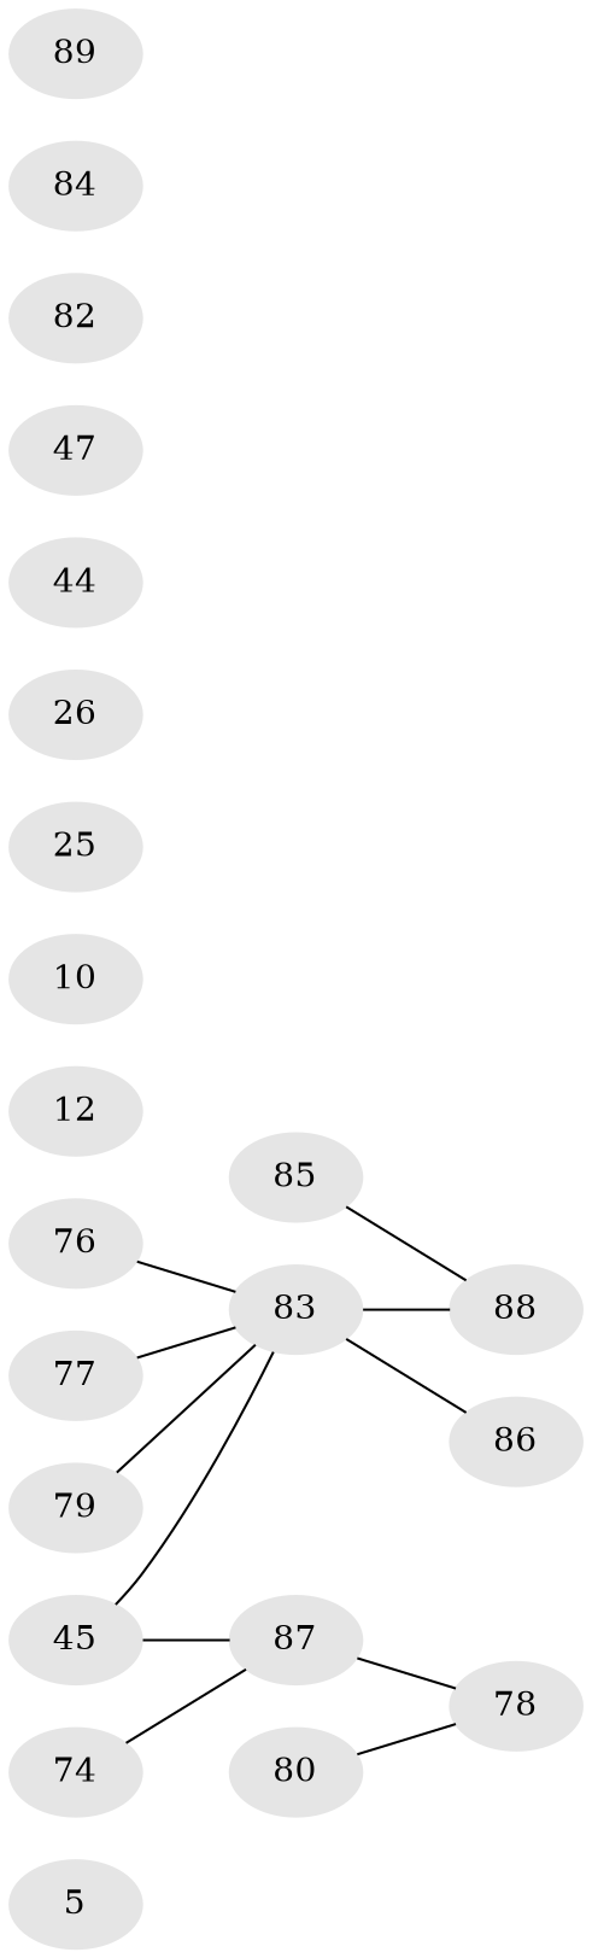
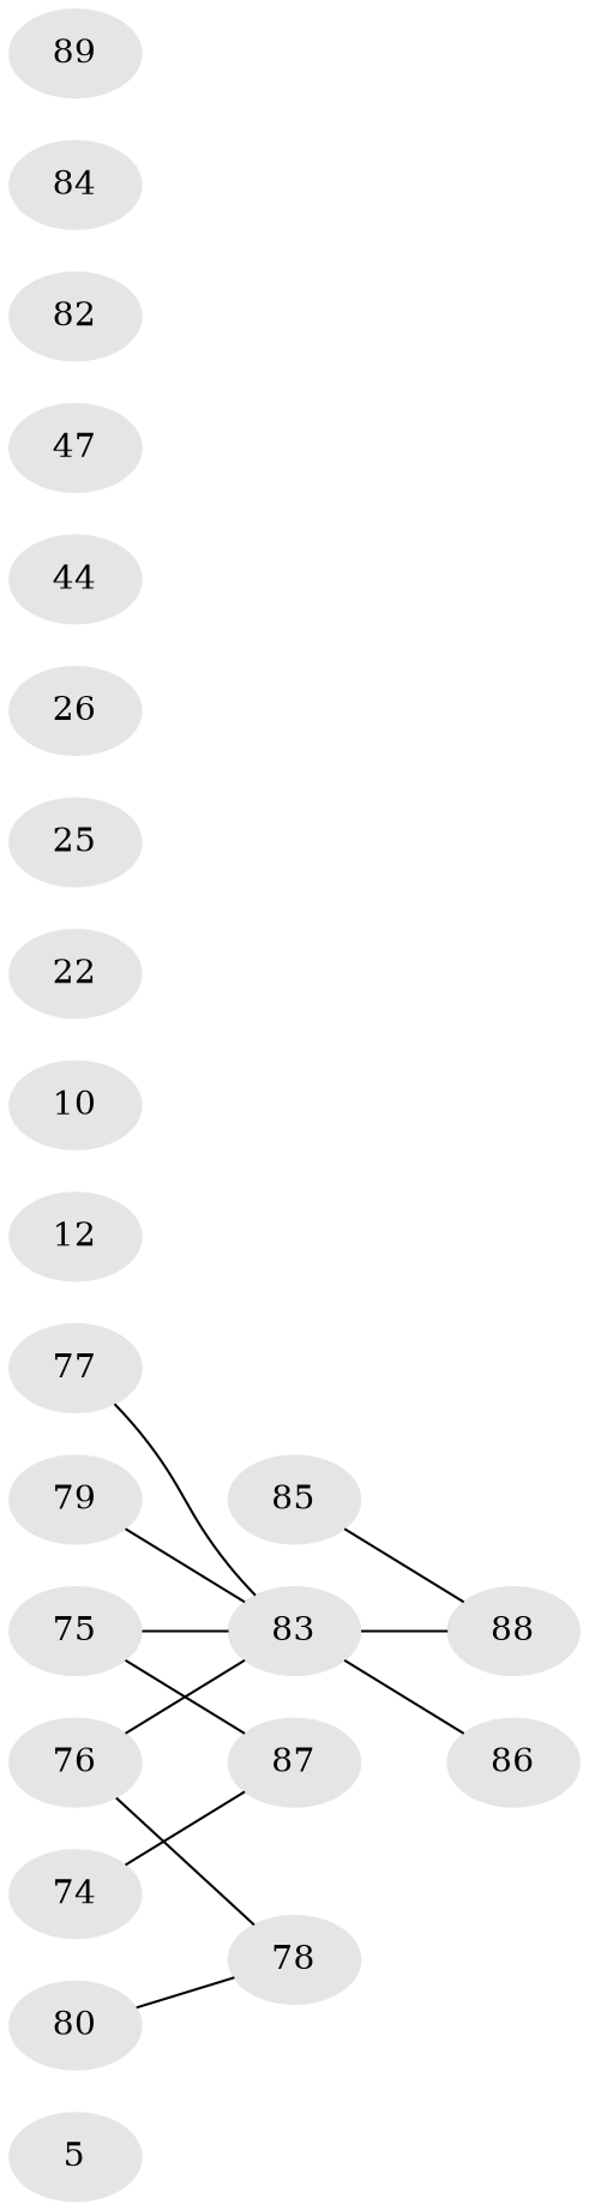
  graph {
    rankdir=LR
    node [color=gray90 style=filled]
    5
    76 [super="+55+36+60+19"]
    83 [super="+51+15+65+67"]
    78 [super="+52+73"]
    87 [super="+9+37+72"]
    12 [super="+2"]
    n7 [label=10]
+   22
    25
    26
    44 [super="+3"]
    47
    88 [super="+64+69+68"]
    86 [super="+58+70"]
    74 [super="+66"]
-   75 [super="+61+71" label=45]
+   75 [super="+61+71"]
    77
    79 [super="+49"]
    80 [super="+10"]
    82 [super="+11+43"]
    84 [super="+30+81"]
    85 [super="+33"]
    89
    76 -- 83 [weight=4]
-   87 -- 78
+   76 -- 78
    83 -- 88 [weight=4]
    83 -- 86
    74 -- 87
    75 -- 83 [weight=2]
    75 -- 87 [weight=2]
    77 -- 83
    79 -- 83
    80 -- 78
    85 -- 88 [weight=2]
  }
